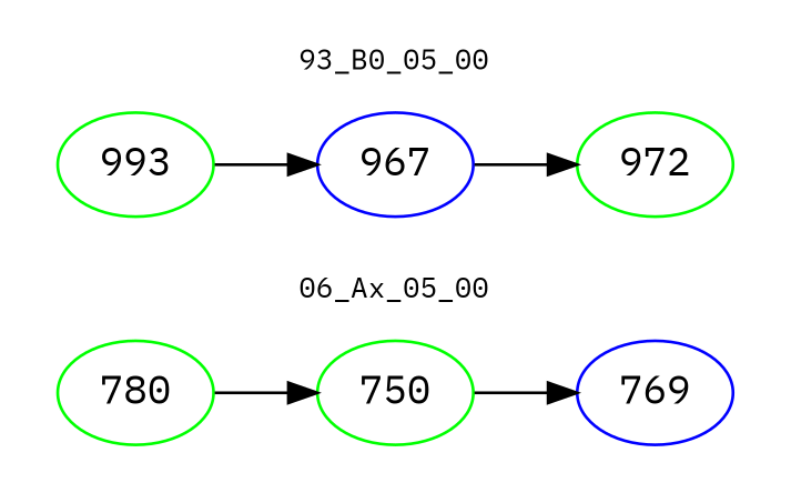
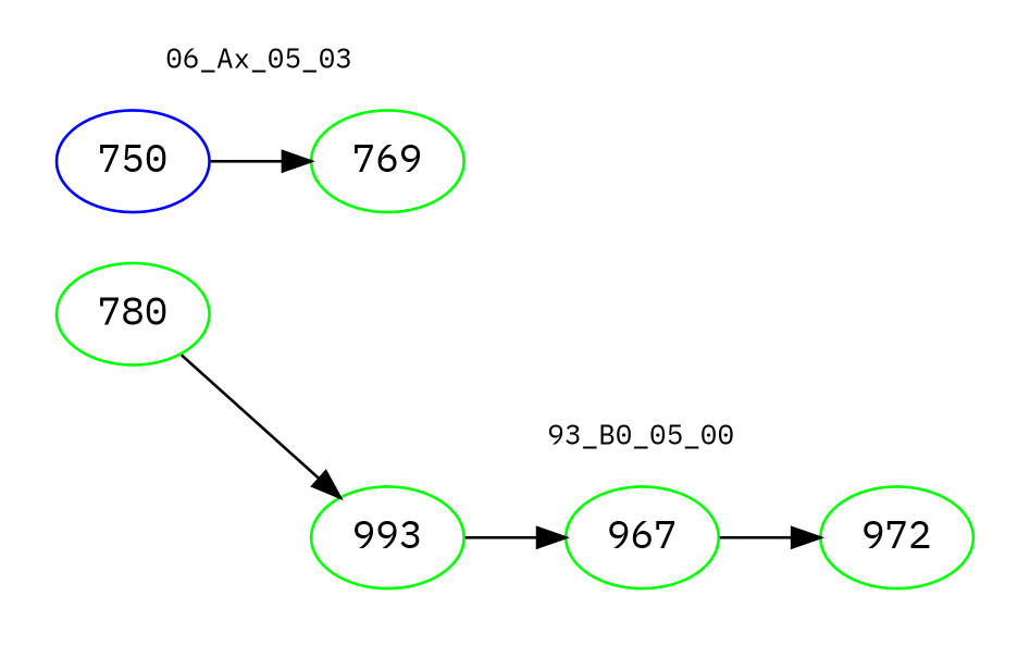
  digraph {
    fontname="IBM Plex Mono"
    rankdir=LR
    node [color=green fontname="IBM Plex Mono"]
    edge [color=black fontname="IBM Plex Mono"]
    n1 [label=780]
-   n2 [label=750]
-   n3 [color=blue label=769]
+   n2 [color=blue label=750]
+   n3 [label=769]
    n4 [label=993]
-   n5 [color=blue label=967]
+   n5 [label=967]
    n6 [label=972]
    subgraph cluster_1 {
      color=white
      fontsize=10
-     label="06_Ax_05_00"
+     label="06_Ax_05_03"
      n1
      n2
      n3
    }
    subgraph cluster_2 {
      color=white
      fontsize=10
      label="93_B0_05_00"
      n4
      n5
      n6
    }
-   n1 -> n2
+   n1 -> n4
    n2 -> n3
    n4 -> n5
    n5 -> n6
  }
